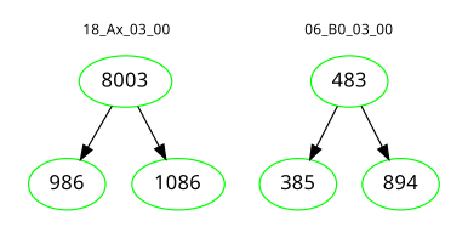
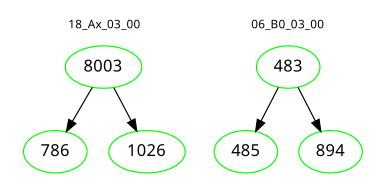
  digraph {
    fontname="Noto Sans"
    node [color=green fontname="Noto Sans"]
    edge [color=black fontname="Noto Sans"]
    n1 [label=8003]
-   n2 [label=986]
-   n3 [label=1086]
+   n2 [label=786]
+   n3 [label=1026]
    n4 [label=483]
-   n5 [label=385]
+   n5 [label=485]
    n6 [label=894]
    subgraph cluster_1 {
      color=white
      fontsize=10
      label="18_Ax_03_00"
      n1
      n2
      n3
    }
    subgraph cluster_2 {
      color=white
      fontsize=10
      label="06_B0_03_00"
      n4
      n5
      n6
    }
    n1 -> n2
    n1 -> n3
    n4 -> n5
    n4 -> n6
  }
